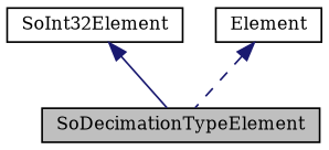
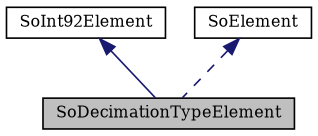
  digraph {
    fontname="DejaVu Serif"
    node [color=black fillcolor=white fontname="DejaVu Serif" fontsize=10 shape=record style=filled]
    edge [color=midnightblue dir=back fontname="DejaVu Serif" fontsize=10 labelfontname=Helvetica labelfontsize=10]
    n1 [fillcolor=grey75 fontcolor=black height=0.2 label=SoDecimationTypeElement width=0.4]
-   n2 [height=0.2 label=SoInt32Element width=0.4]
-   n3 [height=0.2 label=Element width=0.4]
+   n2 [height=0.2 label=SoInt92Element width=0.4]
+   n3 [height=0.2 label=SoElement width=0.4]
    n2 -> n1 [style=solid]
    n3 -> n1 [style=dashed]
  }
